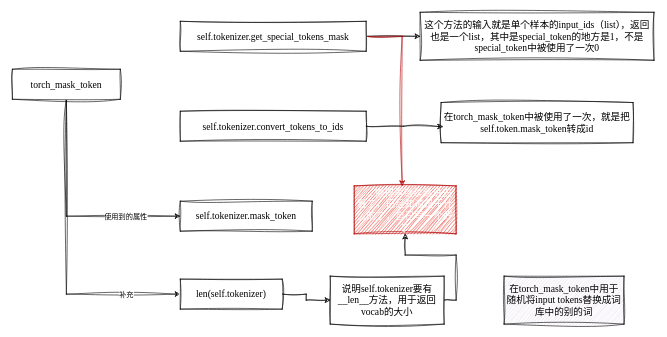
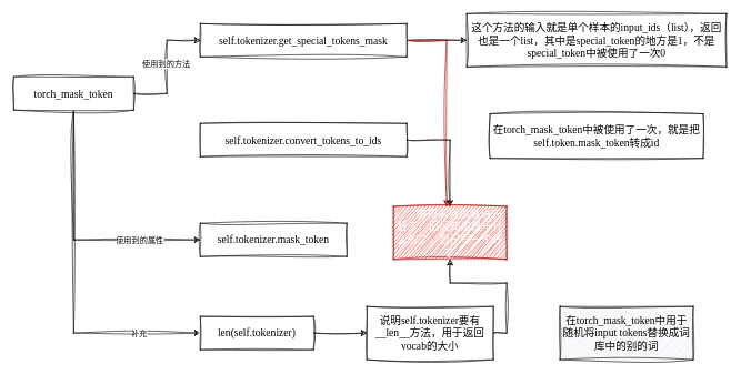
  <mxCell id="0" />
  <mxCell id="1" parent="0" />
  <mxCell id="2" value="" style="group" vertex="1" connectable="0" parent="1"><mxGeometry x="20" y="20" width="1070" height="520" as="geometry" /></mxCell>
+ <mxCell id="3" style="edgeStyle=orthogonalEdgeStyle;rounded=0;sketch=1;hachureGap=4;jiggle=2;curveFitting=1;orthogonalLoop=1;jettySize=auto;html=1;entryX=0;entryY=0.5;entryDx=0;entryDy=0;fontFamily=Architects Daughter;fontSource=https%3A%2F%2Ffonts.googleapis.com%2Fcss%3Ffamily%3DArchitects%2BDaughter;" edge="1" parent="2" source="9" target="12"><mxGeometry relative="1" as="geometry" /></mxCell>
+ <mxCell id="4" value="&lt;font style=&quot;font-size: 12px;&quot;&gt;使用到的方法&lt;/font&gt;" style="edgeLabel;html=1;align=center;verticalAlign=middle;resizable=0;points=[];sketch=1;hachureGap=4;jiggle=2;curveFitting=1;fontFamily=Architects Daughter;fontSource=https%3A%2F%2Ffonts.googleapis.com%2Fcss%3Ffamily%3DArchitects%2BDaughter;" vertex="1" connectable="0" parent="3"><mxGeometry x="0.054" y="2" relative="1" as="geometry"><mxPoint as="offset" /></mxGeometry></mxCell>
  <mxCell id="5" style="edgeStyle=orthogonalEdgeStyle;rounded=0;sketch=1;hachureGap=4;jiggle=2;curveFitting=1;orthogonalLoop=1;jettySize=auto;html=1;exitX=0.5;exitY=1;exitDx=0;exitDy=0;entryX=0;entryY=0.5;entryDx=0;entryDy=0;fontFamily=Architects Daughter;fontSource=https%3A%2F%2Ffonts.googleapis.com%2Fcss%3Ffamily%3DArchitects%2BDaughter;" edge="1" parent="2" source="9" target="15"><mxGeometry relative="1" as="geometry" /></mxCell>
  <mxCell id="6" value="&lt;font style=&quot;font-size: 12px;&quot;&gt;使用到的属性&lt;/font&gt;" style="edgeLabel;html=1;align=center;verticalAlign=middle;resizable=0;points=[];sketch=1;hachureGap=4;jiggle=2;curveFitting=1;fontFamily=Architects Daughter;fontSource=https%3A%2F%2Ffonts.googleapis.com%2Fcss%3Ffamily%3DArchitects%2BDaughter;" vertex="1" connectable="0" parent="5"><mxGeometry x="0.52" y="-1" relative="1" as="geometry"><mxPoint as="offset" /></mxGeometry></mxCell>
  <mxCell id="7" style="edgeStyle=orthogonalEdgeStyle;rounded=0;sketch=1;hachureGap=4;jiggle=2;curveFitting=1;orthogonalLoop=1;jettySize=auto;html=1;exitX=0.5;exitY=1;exitDx=0;exitDy=0;entryX=0;entryY=0.5;entryDx=0;entryDy=0;fontFamily=Architects Daughter;fontSource=https%3A%2F%2Ffonts.googleapis.com%2Fcss%3Ffamily%3DArchitects%2BDaughter;" edge="1" parent="2" source="9" target="17"><mxGeometry relative="1" as="geometry" /></mxCell>
  <mxCell id="8" value="补充" style="edgeLabel;html=1;align=center;verticalAlign=middle;resizable=0;points=[];sketch=1;hachureGap=4;jiggle=2;curveFitting=1;fontFamily=Architects Daughter;fontSource=https%3A%2F%2Ffonts.googleapis.com%2Fcss%3Ffamily%3DArchitects%2BDaughter;fontSize=12;" vertex="1" connectable="0" parent="7"><mxGeometry x="0.645" relative="1" as="geometry"><mxPoint as="offset" /></mxGeometry></mxCell>
  <mxCell id="9" value="&lt;font style=&quot;font-size: 16px;&quot;&gt;torch_mask_token&lt;/font&gt;" style="rounded=0;whiteSpace=wrap;html=1;sketch=1;hachureGap=4;jiggle=2;curveFitting=1;fontFamily=Architects Daughter;fontSource=https%3A%2F%2Ffonts.googleapis.com%2Fcss%3Ffamily%3DArchitects%2BDaughter;" vertex="1" parent="2"><mxGeometry y="95" width="180" height="50" as="geometry" /></mxCell>
  <mxCell id="10" style="edgeStyle=orthogonalEdgeStyle;rounded=0;sketch=1;hachureGap=4;jiggle=2;curveFitting=1;orthogonalLoop=1;jettySize=auto;html=1;exitX=1;exitY=0.5;exitDx=0;exitDy=0;entryX=0;entryY=0.5;entryDx=0;entryDy=0;fontFamily=Architects Daughter;fontSource=https%3A%2F%2Ffonts.googleapis.com%2Fcss%3Ffamily%3DArchitects%2BDaughter;" edge="1" parent="2" source="12" target="13"><mxGeometry relative="1" as="geometry" /></mxCell>
  <mxCell id="11" style="edgeStyle=orthogonalEdgeStyle;rounded=0;sketch=1;hachureGap=4;jiggle=2;curveFitting=1;orthogonalLoop=1;jettySize=auto;html=1;fontFamily=Architects Daughter;fontSource=https%3A%2F%2Ffonts.googleapis.com%2Fcss%3Ffamily%3DArchitects%2BDaughter;fillColor=#e51400;strokeColor=#B20000;" edge="1" parent="2" source="12" target="23"><mxGeometry relative="1" as="geometry"><Array as="points"><mxPoint x="650" y="40" /></Array></mxGeometry></mxCell>
  <mxCell id="12" value="&lt;font style=&quot;font-size: 16px;&quot;&gt;self.tokenizer.get_special_tokens_mask&lt;/font&gt;" style="rounded=0;whiteSpace=wrap;html=1;sketch=1;hachureGap=4;jiggle=2;curveFitting=1;fontFamily=Architects Daughter;fontSource=https%3A%2F%2Ffonts.googleapis.com%2Fcss%3Ffamily%3DArchitects%2BDaughter;" vertex="1" parent="2"><mxGeometry x="280" y="15" width="310" height="50" as="geometry" /></mxCell>
  <mxCell id="13" value="&lt;span style=&quot;font-size: 16px;&quot;&gt;这个方法的输入就是单个样本的input_ids（list），返回也是一个list，其中是special_token的地方是1，不是special_token中被使用了一次0&lt;/span&gt;" style="rounded=0;whiteSpace=wrap;html=1;sketch=1;hachureGap=4;jiggle=2;curveFitting=1;fontFamily=Architects Daughter;fontSource=https%3A%2F%2Ffonts.googleapis.com%2Fcss%3Ffamily%3DArchitects%2BDaughter;" vertex="1" parent="2"><mxGeometry x="680" width="390" height="80" as="geometry" /></mxCell>
  <mxCell id="14" value="&lt;font style=&quot;font-size: 16px;&quot;&gt;self.tokenizer.convert_tokens_to_ids&lt;/font&gt;" style="rounded=0;whiteSpace=wrap;html=1;sketch=1;hachureGap=4;jiggle=2;curveFitting=1;fontFamily=Architects Daughter;fontSource=https%3A%2F%2Ffonts.googleapis.com%2Fcss%3Ffamily%3DArchitects%2BDaughter;" vertex="1" parent="2"><mxGeometry x="280" y="165" width="310" height="50" as="geometry" /></mxCell>
  <mxCell id="15" value="&lt;font style=&quot;font-size: 16px;&quot;&gt;self.tokenizer.mask_token&lt;/font&gt;" style="rounded=0;whiteSpace=wrap;html=1;sketch=1;hachureGap=4;jiggle=2;curveFitting=1;fontFamily=Architects Daughter;fontSource=https%3A%2F%2Ffonts.googleapis.com%2Fcss%3Ffamily%3DArchitects%2BDaughter;" vertex="1" parent="2"><mxGeometry x="280" y="315" width="220" height="50" as="geometry" /></mxCell>
  <mxCell id="16" style="edgeStyle=orthogonalEdgeStyle;rounded=0;sketch=1;hachureGap=4;jiggle=2;curveFitting=1;orthogonalLoop=1;jettySize=auto;html=1;exitX=1;exitY=0.5;exitDx=0;exitDy=0;entryX=0;entryY=0.5;entryDx=0;entryDy=0;fontFamily=Architects Daughter;fontSource=https%3A%2F%2Ffonts.googleapis.com%2Fcss%3Ffamily%3DArchitects%2BDaughter;" edge="1" parent="2" source="17" target="21"><mxGeometry relative="1" as="geometry" /></mxCell>
- <mxCell id="17" value="&lt;font style=&quot;font-size: 16px;&quot;&gt;len(self.tokenizer)&lt;/font&gt;" style="rounded=0;whiteSpace=wrap;html=1;sketch=1;hachureGap=4;jiggle=2;curveFitting=1;fontFamily=Architects Daughter;fontSource=https%3A%2F%2Ffonts.googleapis.com%2Fcss%3Ffamily%3DArchitects%2BDaughter;" vertex="1" parent="2"><mxGeometry x="280" y="445" width="170" height="50" as="geometry" /></mxCell>
+ <mxCell id="17" value="&lt;font style=&quot;font-size: 16px;&quot;&gt;len(self.tokenizer)&lt;/font&gt;" style="rounded=0;whiteSpace=wrap;html=1;sketch=1;hachureGap=4;jiggle=2;curveFitting=1;fontFamily=Architects Daughter;fontSource=https%3A%2F%2Ffonts.googleapis.com%2Fcss%3Ffamily%3DArchitects%2BDaughter;" vertex="1" parent="2"><mxGeometry x="280" y="455" width="170" height="50" as="geometry" /></mxCell>
  <mxCell id="18" value="&lt;span style=&quot;font-size: 16px;&quot;&gt;在torch_mask_token中被使用了一次，就是把self.token.mask_token转成id&lt;/span&gt;" style="rounded=0;whiteSpace=wrap;html=1;sketch=1;hachureGap=4;jiggle=2;curveFitting=1;fontFamily=Architects Daughter;fontSource=https%3A%2F%2Ffonts.googleapis.com%2Fcss%3Ffamily%3DArchitects%2BDaughter;" vertex="1" parent="2"><mxGeometry x="715" y="150.5" width="320" height="67" as="geometry" /></mxCell>
- <mxCell id="19" style="edgeStyle=orthogonalEdgeStyle;rounded=0;sketch=1;hachureGap=4;jiggle=2;curveFitting=1;orthogonalLoop=1;jettySize=auto;html=1;exitX=1;exitY=0.5;exitDx=0;exitDy=0;entryX=0.009;entryY=0.599;entryDx=0;entryDy=0;entryPerimeter=0;fontFamily=Architects Daughter;fontSource=https%3A%2F%2Ffonts.googleapis.com%2Fcss%3Ffamily%3DArchitects%2BDaughter;" edge="1" parent="2" source="14" target="18"><mxGeometry relative="1" as="geometry" /></mxCell>
+ <mxCell id="19" style="edgeStyle=orthogonalEdgeStyle;rounded=0;sketch=1;hachureGap=4;jiggle=2;curveFitting=1;orthogonalLoop=1;jettySize=auto;html=1;exitX=1;exitY=0.5;exitDx=0;exitDy=0;fontFamily=Architects Daughter;fontSource=https%3A%2F%2Ffonts.googleapis.com%2Fcss%3Ffamily%3DArchitects%2BDaughter;" edge="1" parent="2" source="14" target="23"><mxGeometry relative="1" as="geometry" /></mxCell>
  <mxCell id="20" style="edgeStyle=orthogonalEdgeStyle;rounded=0;sketch=1;hachureGap=4;jiggle=2;curveFitting=1;orthogonalLoop=1;jettySize=auto;html=1;exitX=1;exitY=0.5;exitDx=0;exitDy=0;fontFamily=Architects Daughter;fontSource=https%3A%2F%2Ffonts.googleapis.com%2Fcss%3Ffamily%3DArchitects%2BDaughter;" edge="1" parent="2" source="21" target="23"><mxGeometry relative="1" as="geometry" /></mxCell>
  <mxCell id="21" value="&lt;span style=&quot;font-size: 16px;&quot;&gt;说明self.tokenizer要有__len__方法，用于返回vocab的大小&lt;/span&gt;" style="rounded=0;whiteSpace=wrap;html=1;sketch=1;hachureGap=4;jiggle=2;curveFitting=1;fontFamily=Architects Daughter;fontSource=https%3A%2F%2Ffonts.googleapis.com%2Fcss%3Ffamily%3DArchitects%2BDaughter;" vertex="1" parent="2"><mxGeometry x="530" y="440" width="190" height="80" as="geometry" /></mxCell>
  <mxCell id="22" value="&lt;font style=&quot;font-size: 16px;&quot;&gt;在torch_mask_token中用于随机将input tokens替换成词库中的别的词&lt;/font&gt;" style="rounded=0;whiteSpace=wrap;html=1;sketch=1;hachureGap=4;jiggle=2;curveFitting=1;fontFamily=Architects Daughter;fontSource=https%3A%2F%2Ffonts.googleapis.com%2Fcss%3Ffamily%3DArchitects%2BDaughter;fillColor=#e1d5e7;" vertex="1" parent="2"><mxGeometry x="820" y="440" width="200" height="80" as="geometry" /></mxCell>
  <mxCell id="23" value="&lt;span style=&quot;font-size: 16px;&quot;&gt;...... 懒得再继续跳进去看了，已经知道是干什么的了，自己写一个好了&lt;/span&gt;" style="rounded=0;whiteSpace=wrap;html=1;sketch=1;hachureGap=4;jiggle=2;curveFitting=1;fontFamily=Architects Daughter;fontSource=https%3A%2F%2Ffonts.googleapis.com%2Fcss%3Ffamily%3DArchitects%2BDaughter;fillColor=#e51400;fontColor=#ffffff;strokeColor=#B20000;" vertex="1" parent="2"><mxGeometry x="570" y="289.5" width="170" height="80" as="geometry" /></mxCell>
